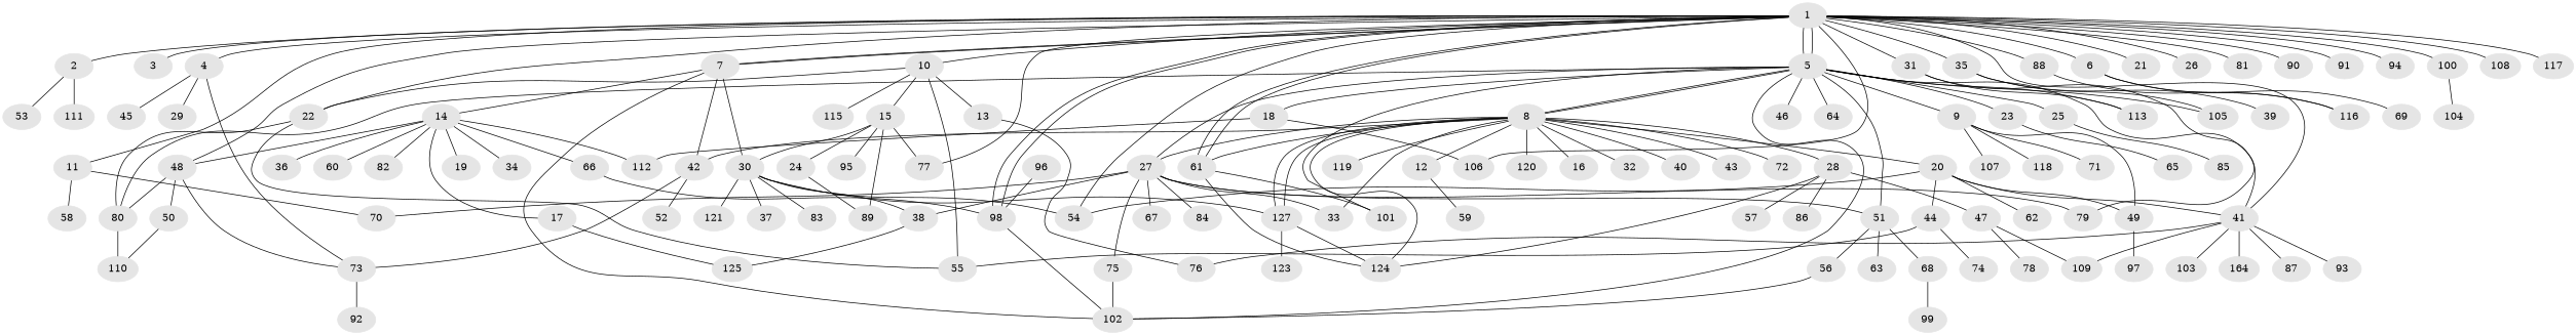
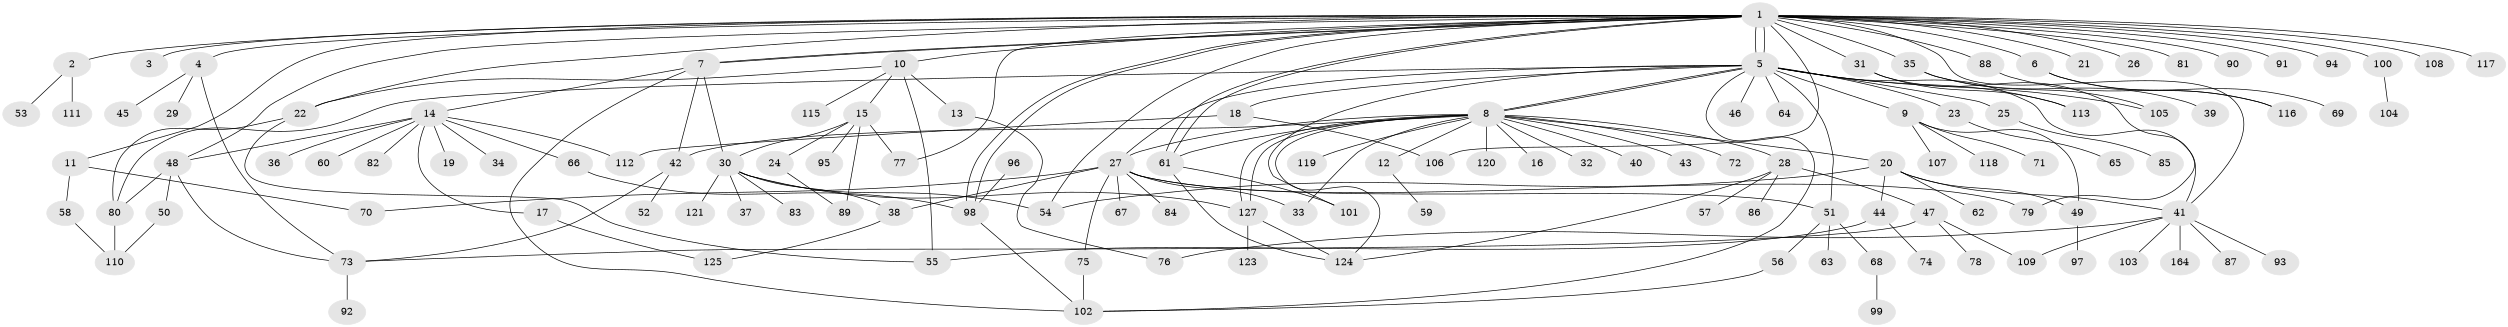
  graph {
    node [color=gray90 style=filled]
    1
    2
    3
    4
    5
    6
    7
    10
    11
    21
    22
    26
    31
    35
    41
    48
    54
    61
    77
    81
    88
    90
    91
    94
    98
    100
    106
    108
    117
    53
    111
    29
    45
    73
    8
    9
    18
    23
    25
    27
    46
    51
    64
    80
    101
    102
    105
    113
    116
    69
    14
    30
    42
    13
    15
    55
    115
    58
    70
    79
    39
    76
    87
    93
    103
    109
    n67 [label=164]
    50
    124
    104
    92
    12
    16
    20
    28
    32
    33
    40
    43
    72
    119
    120
    n83 [label=127]
    49
    71
    107
    118
    112
    65
    85
    38
    67
    75
    84
    56
    63
    68
    110
    17
    19
    34
    36
    60
    66
    82
    37
    83
    121
    52
    59
    44
    62
    47
    57
    86
    123
    97
    24
    89
    95
    125
    74
    78
    96
    99
    1 -- 2
    1 -- 3
    1 -- 4
    1 -- 5
    1 -- 5
    1 -- 6
    1 -- 7
    1 -- 7
    1 -- 10
    1 -- 11
    1 -- 21
    1 -- 22
    1 -- 26
    1 -- 31
    1 -- 35
    1 -- 41
    1 -- 48
    1 -- 54
    1 -- 61
    1 -- 61
    1 -- 77
    1 -- 81
    1 -- 88
    1 -- 90
    1 -- 91
    1 -- 94
    1 -- 98
    1 -- 98
    1 -- 100
    1 -- 106
    1 -- 108
    1 -- 117
    2 -- 53
    2 -- 111
    4 -- 29
    4 -- 45
    4 -- 73
    5 -- 41
    5 -- 8
    5 -- 8
    5 -- 9
    5 -- 18
    5 -- 23
    5 -- 25
    5 -- 27
    5 -- 46
    5 -- 51
    5 -- 64
    5 -- 80
    5 -- 101
    5 -- 102
    5 -- 105
    5 -- 113
    6 -- 116
    6 -- 69
    7 -- 102
    7 -- 14
    7 -- 30
    7 -- 42
    10 -- 22
    10 -- 13
    10 -- 15
    10 -- 55
    10 -- 115
    11 -- 58
    11 -- 70
    22 -- 80
    22 -- 55
    31 -- 113
    31 -- 79
    35 -- 105
    35 -- 39
    41 -- 76
    41 -- 87
    41 -- 93
    41 -- 103
    41 -- 109
    41 -- n67
    48 -- 73
    48 -- 80
    48 -- 50
    61 -- 101
    61 -- 124
    88 -- 116
    98 -- 102
    100 -- 104
    73 -- 92
    8 -- 61
    8 -- 27
    8 -- 42
    8 -- 124
    8 -- 12
    8 -- 16
    8 -- 20
    8 -- 28
    8 -- 32
    8 -- 33
    8 -- 40
    8 -- 43
    8 -- 72
    8 -- 119
    8 -- 120
    8 -- n83
    8 -- n83
    9 -- 49
    9 -- 71
    9 -- 107
    9 -- 118
    18 -- 106
    18 -- 112
    23 -- 65
    25 -- 85
    27 -- 51
    27 -- 70
    27 -- 79
    27 -- 33
    27 -- 38
    27 -- 67
    27 -- 75
    27 -- 84
    51 -- 56
    51 -- 63
    51 -- 68
    80 -- 110
    14 -- 48
    14 -- 112
    14 -- 17
    14 -- 19
    14 -- 34
    14 -- 36
    14 -- 60
    14 -- 66
    14 -- 82
    30 -- 54
    30 -- n83
    30 -- 38
    30 -- 37
    30 -- 83
    30 -- 121
    42 -- 73
    42 -- 52
    13 -- 76
    15 -- 77
    15 -- 30
    15 -- 24
    15 -- 89
    15 -- 95
+   58 -- 110
    50 -- 110
    12 -- 59
    20 -- 41
    20 -- 54
    20 -- 49
    20 -- 44
    20 -- 62
    28 -- 124
    28 -- 47
    28 -- 57
    28 -- 86
    n83 -- 124
    n83 -- 123
    49 -- 97
    38 -- 125
    75 -- 102
    56 -- 102
    68 -- 99
    17 -- 125
    66 -- 98
    44 -- 55
    44 -- 74
+   47 -- 73
    47 -- 109
    47 -- 78
    24 -- 89
    96 -- 98
  }
